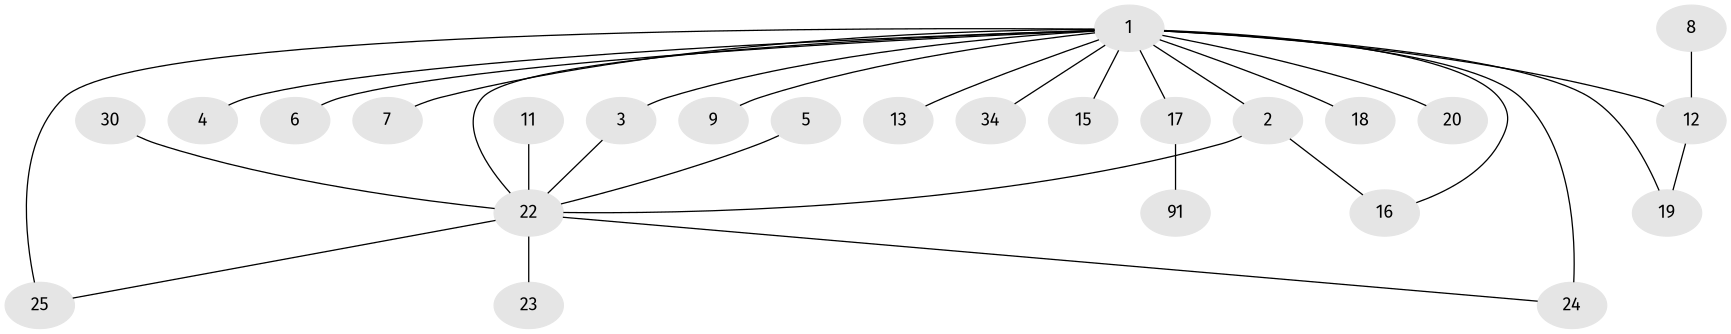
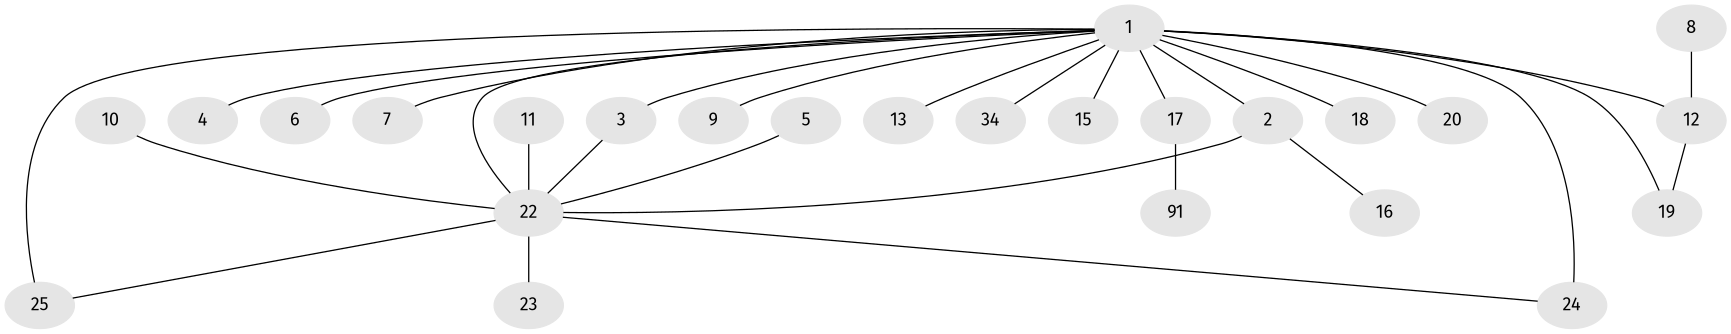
  graph {
    fontname="Fira Sans"
    node [color=gray90 fontname="Fira Sans" style=filled]
    edge [fontname="Fira Sans" weight=1.0]
    1
    2
    3
    4
    6
    7
    9
    12
    13
    n10 [label=34]
    15
    16
    17
    18
    19
    20
    22
    24
    25
    n20 [label=91]
    23
    5
    8
-   10 [label=30]
+   10
    11
    1 -- 2
    1 -- 3
    1 -- 4
    1 -- 6
    1 -- 7
    1 -- 9
    1 -- 12 [weight=2.0]
    1 -- 13
    1 -- n10
    1 -- 15
-   1 -- 16
    1 -- 17 [weight=3.0]
    1 -- 18
    1 -- 19
    1 -- 20
    1 -- 22 [weight=2.0]
    1 -- 24 [weight=2.0]
    1 -- 25 [weight=2.0]
    2 -- 16
    2 -- 22
    3 -- 22
    12 -- 19
    17 -- n20
    22 -- 24
    22 -- 25
    22 -- 23
    5 -- 22
    8 -- 12
    10 -- 22
    11 -- 22
  }
